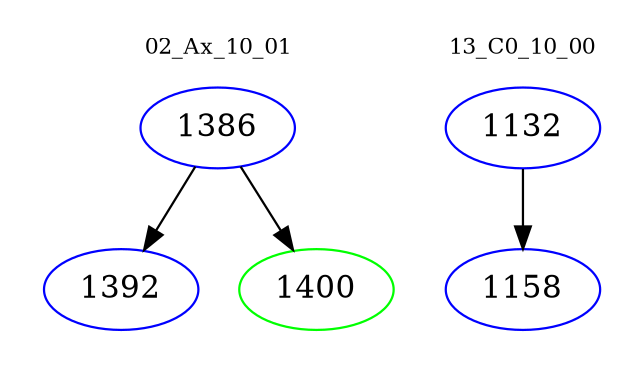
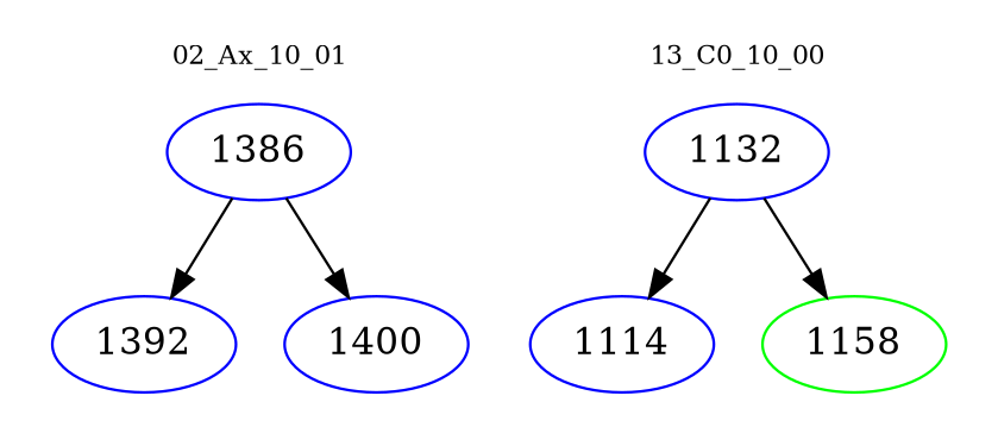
  digraph {
    node [color=blue]
    edge [color=black]
    n1 [label=1392]
    n2 [label=1386]
-   n3 [color=green label=1400]
+   n3 [label=1400]
    n4 [label=1132]
-   n6 [label=1158]
+   n5 [label=1114]
+   n6 [color=green label=1158]
    subgraph cluster_1 {
      color=white
      fontsize=10
      label="02_Ax_10_01"
      n1
      n2
      n3
    }
    subgraph cluster_2 {
      color=white
      fontsize=10
      label="13_C0_10_00"
      n4
+     n5
      n6
    }
    n2 -> n1
    n2 -> n3
+   n4 -> n5
    n4 -> n6
  }
